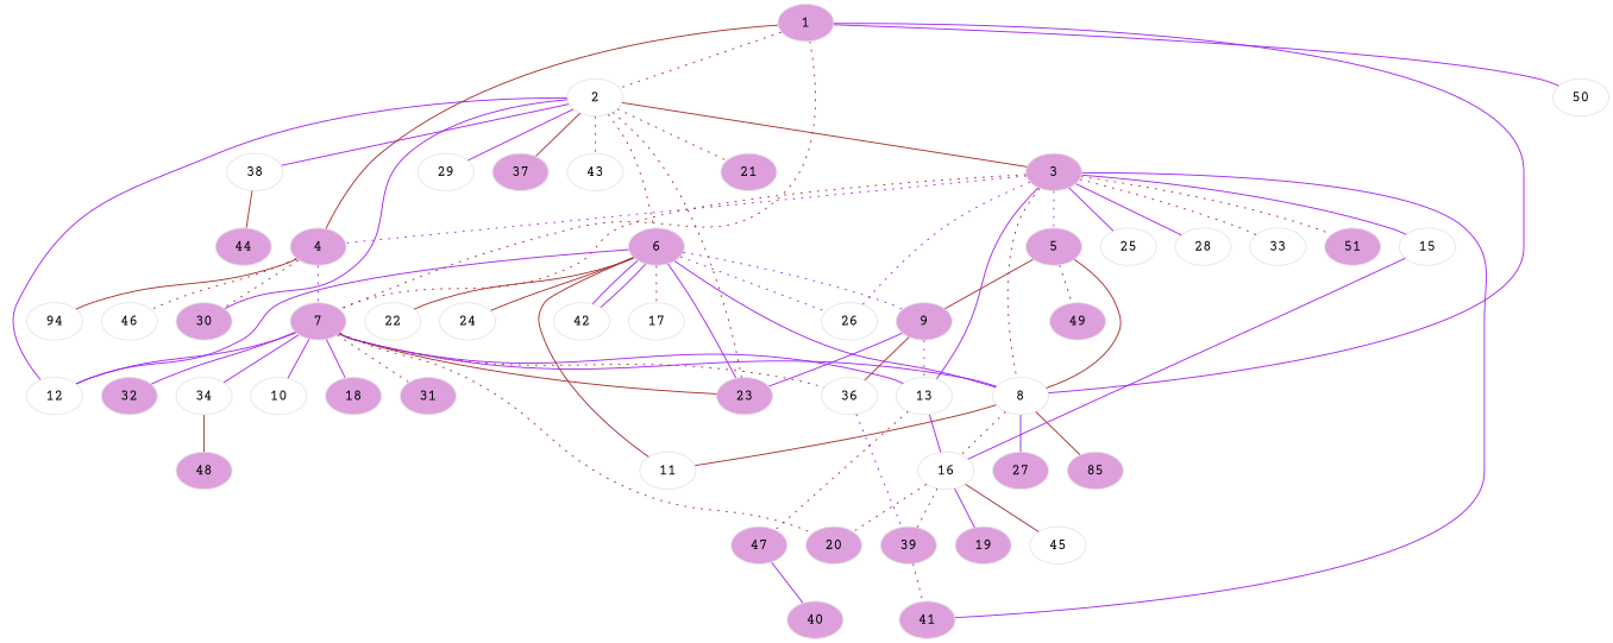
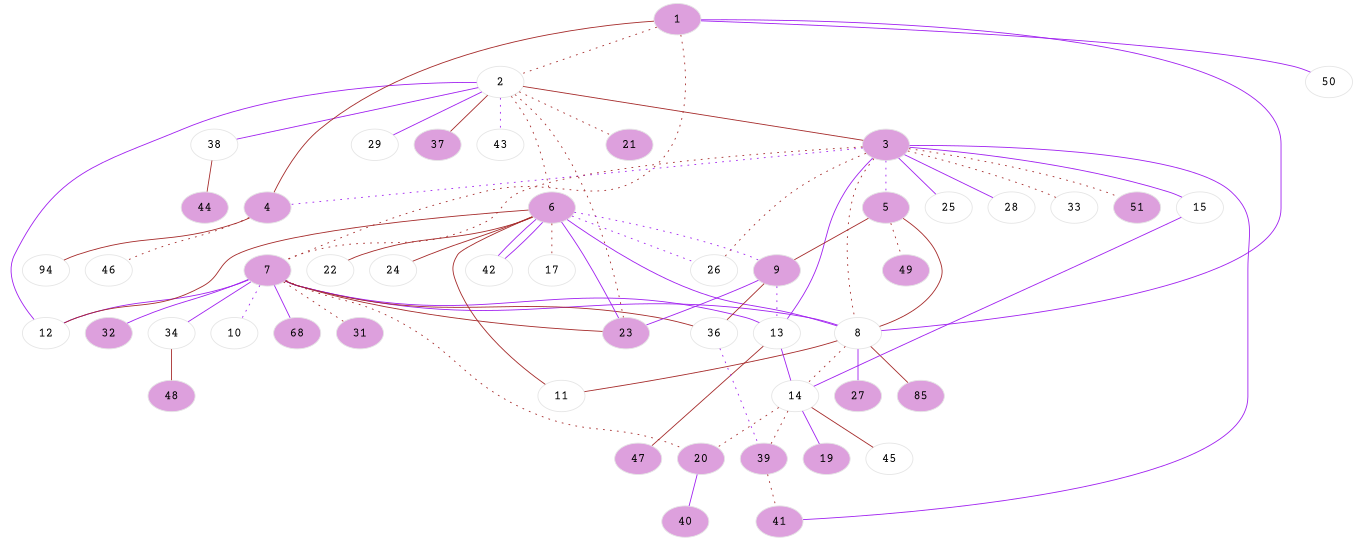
  graph {
    fontname="Courier Prime"
    node [color=gray90 fillcolor=plum fontname="Courier Prime" style=filled]
    edge [color=brown fontname="Courier Prime" style=solid]
    2 [fillcolor=white]
    1
    4
    7
    8 [fillcolor=white]
    50 [fillcolor=white]
    3
    6
    12 [fillcolor=white]
    21
    23
    29 [fillcolor=white]
-   30
    37
    38 [fillcolor=white]
    43 [fillcolor=white]
    n17 [fillcolor=white label=94]
    46 [fillcolor=white]
    13 [fillcolor=white]
    10 [fillcolor=white]
-   18
+   18 [label=68]
    20
    31
    32
    34 [fillcolor=white]
    36 [fillcolor=white]
    11 [fillcolor=white]
-   16 [fillcolor=white]
+   16 [fillcolor=white label=14]
    27
    n30 [label=85]
    5
    15 [fillcolor=white]
    25 [fillcolor=white]
    26 [fillcolor=white]
    28 [fillcolor=white]
    33 [fillcolor=white]
    41
    51
    9
    17 [fillcolor=white]
    22 [fillcolor=white]
    24 [fillcolor=white]
    42 [fillcolor=white]
    44
    49
    47
    40
    48
    39
    19
    45 [fillcolor=white]
    2 -- 3
    2 -- 6 [style=dotted]
    2 -- 12 [color=purple]
    2 -- 21 [style=dotted]
    2 -- 23 [style=dotted]
    2 -- 29 [color=purple]
-   2 -- 30 [color=purple]
    2 -- 37
    2 -- 38 [color=purple]
    2 -- 43 [color=purple style=dotted]
    1 -- 2 [style=dotted]
    1 -- 4
    1 -- 7 [style=dotted]
    1 -- 8 [color=purple]
    1 -- 50 [color=purple]
-   4 -- 7 [color=purple style=dotted]
-   4 -- 30 [style=dotted]
    4 -- n17
    4 -- 46 [style=dotted]
    7 -- 8 [color=purple]
    7 -- 12 [color=purple]
    7 -- 23
    7 -- 13 [color=purple]
-   7 -- 10 [color=purple]
+   7 -- 10 [color=purple style=dotted]
    7 -- 18 [color=purple]
    7 -- 20 [style=dotted]
    7 -- 31 [style=dotted]
    7 -- 32 [color=purple]
    7 -- 34 [color=purple]
-   7 -- 36 [style=dotted]
+   7 -- 36
    8 -- 11
    8 -- 16 [style=dotted]
    8 -- 27 [color=purple]
    8 -- n30
    3 -- 4 [color=purple style=dotted]
    3 -- 7 [style=dotted]
    3 -- 8 [style=dotted]
    3 -- 13 [color=purple]
    3 -- 5 [color=purple style=dotted]
    3 -- 15 [color=purple]
    3 -- 25 [color=purple]
-   3 -- 26 [color=purple style=dotted]
+   3 -- 26 [style=dotted]
    3 -- 28 [color=purple]
    3 -- 33 [style=dotted]
    3 -- 41 [color=purple]
    3 -- 51 [style=dotted]
    6 -- 8 [color=purple]
-   6 -- 12 [color=purple]
+   6 -- 12
    6 -- 23 [color=purple]
    6 -- 11
    6 -- 26 [color=purple style=dotted]
    6 -- 9 [color=purple style=dotted]
    6 -- 17 [style=dotted]
    6 -- 22
    6 -- 24
    6 -- 42 [color=purple]
    6 -- 42 [color=purple]
    38 -- 44
    13 -- 16 [color=purple]
-   13 -- 47 [style=dotted]
-   47 -- 40 [color=purple]
+   13 -- 47
+   20 -- 40 [color=purple]
    34 -- 48
    36 -- 39 [color=purple style=dotted]
    16 -- 20 [style=dotted]
    16 -- 39 [style=dotted]
    16 -- 19 [color=purple]
    16 -- 45
    5 -- 8
    5 -- 9
    5 -- 49 [style=dotted]
    15 -- 16 [color=purple]
    9 -- 23 [color=purple]
    9 -- 13 [color=purple style=dotted]
    9 -- 36
    39 -- 41 [style=dotted]
  }
